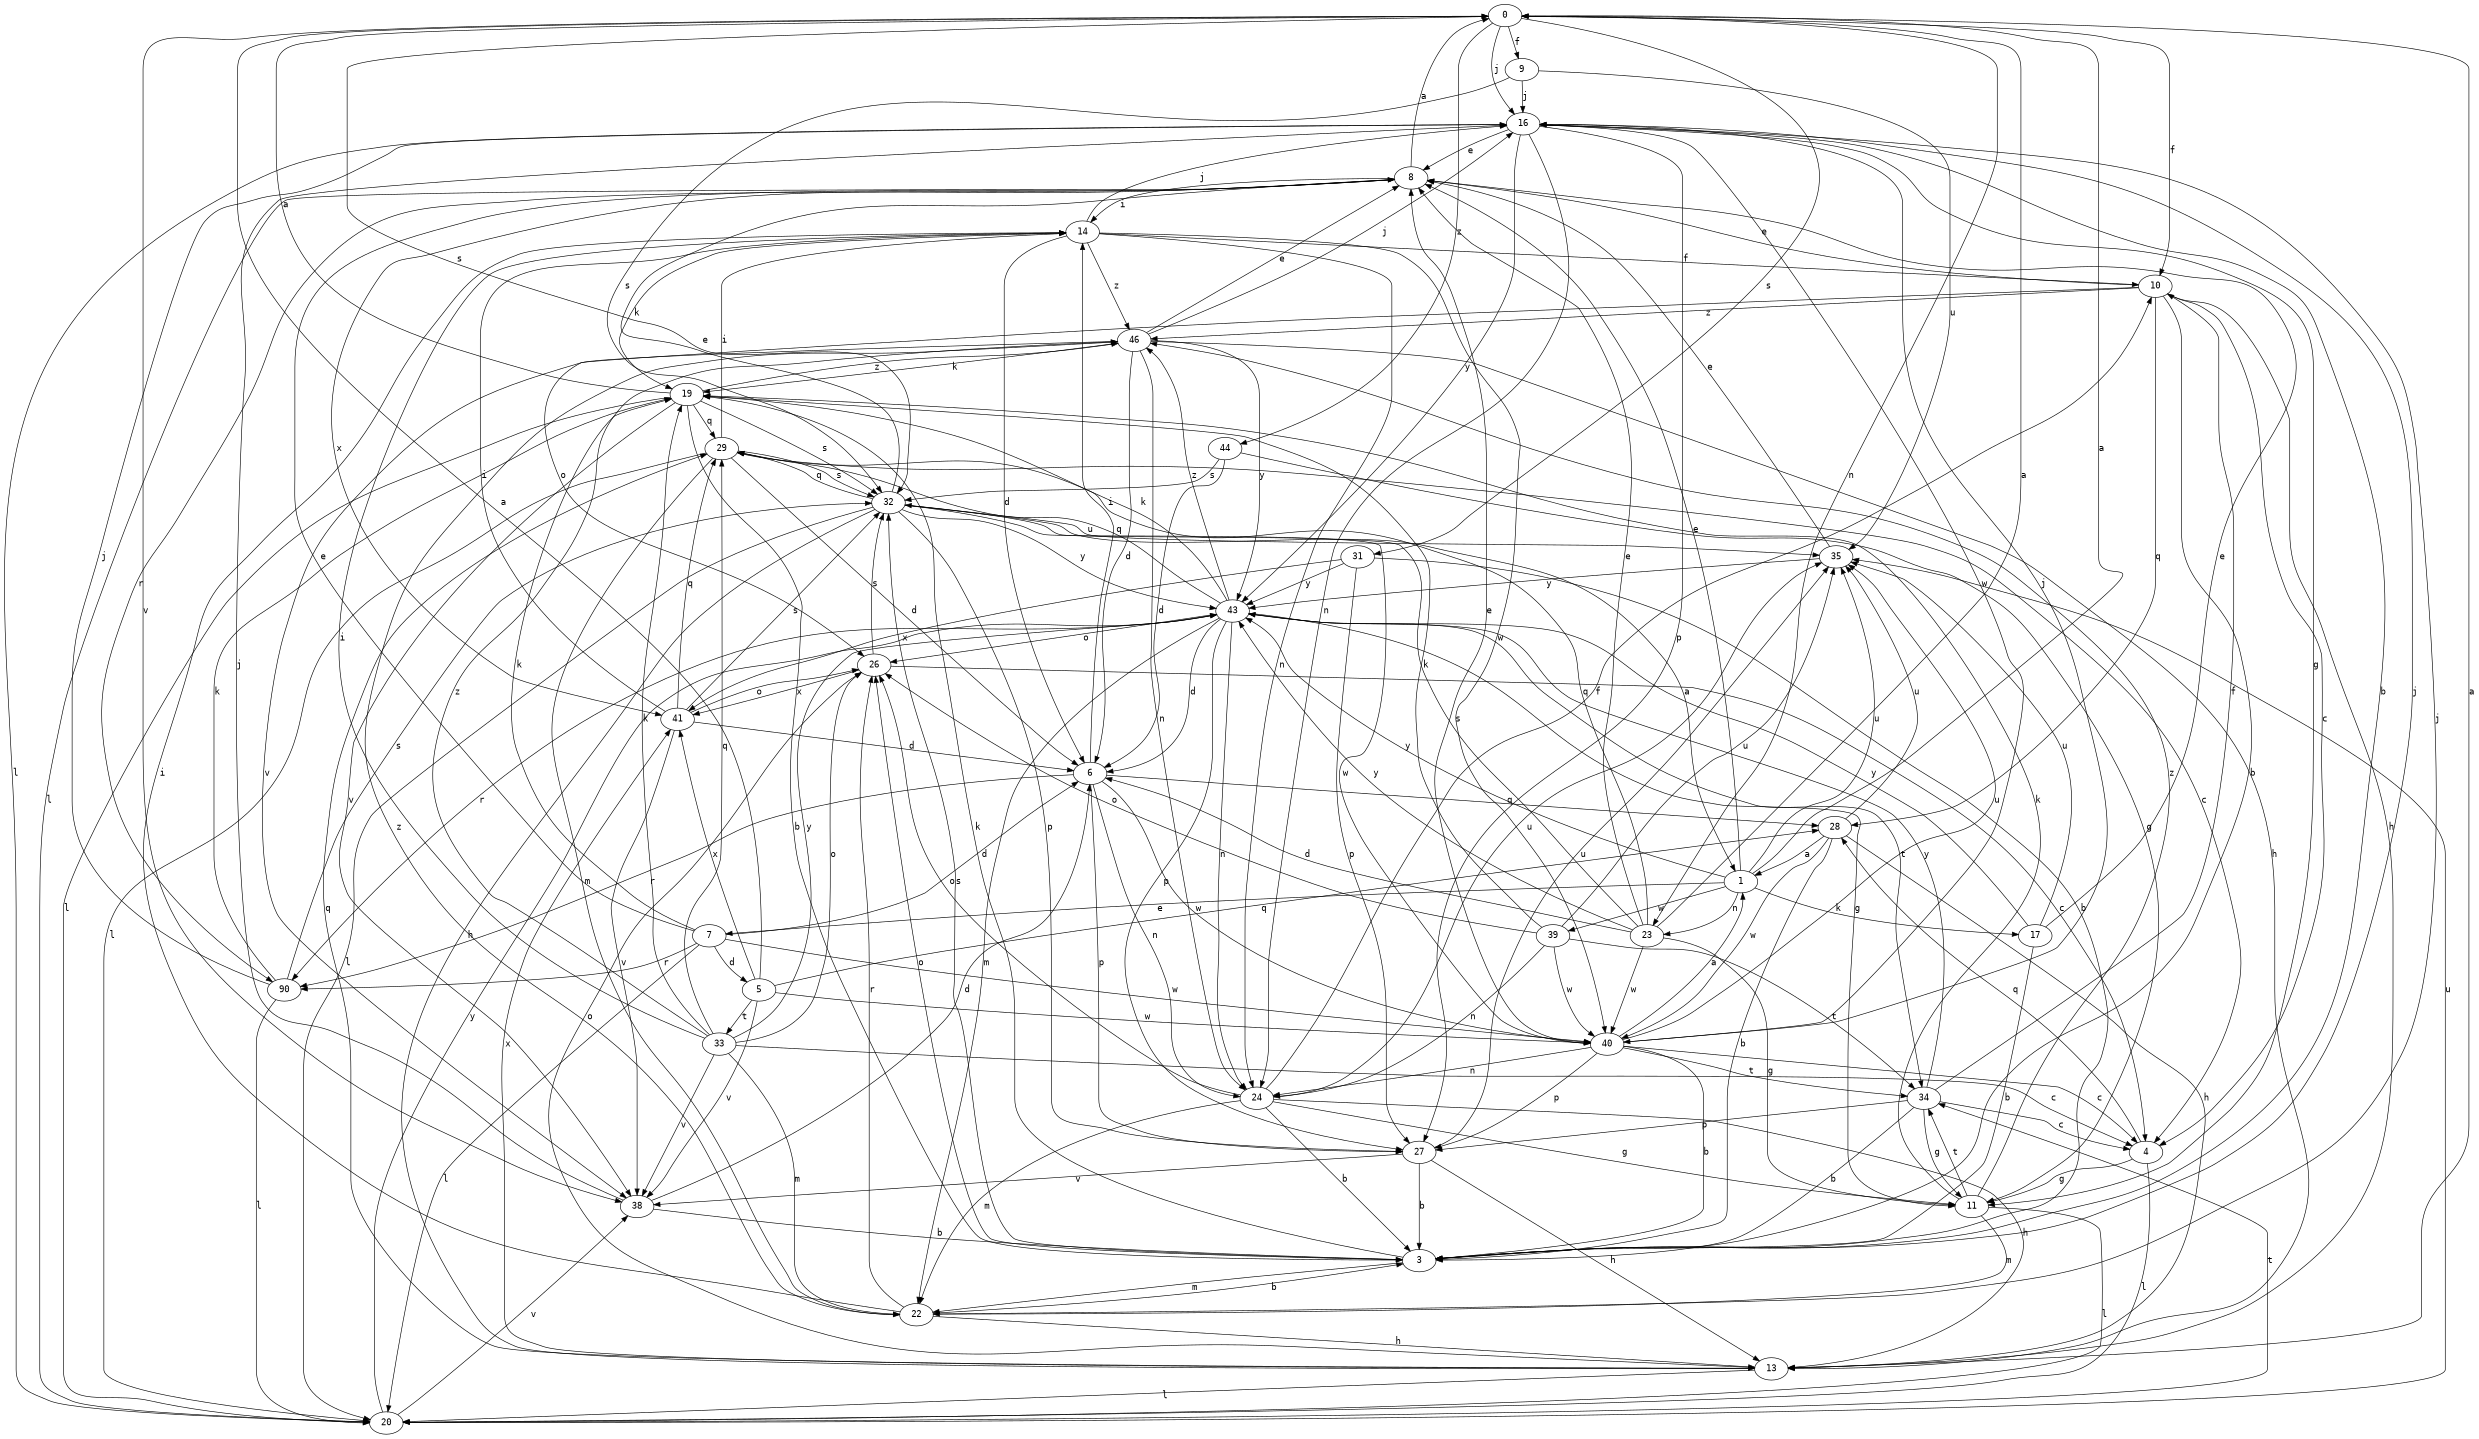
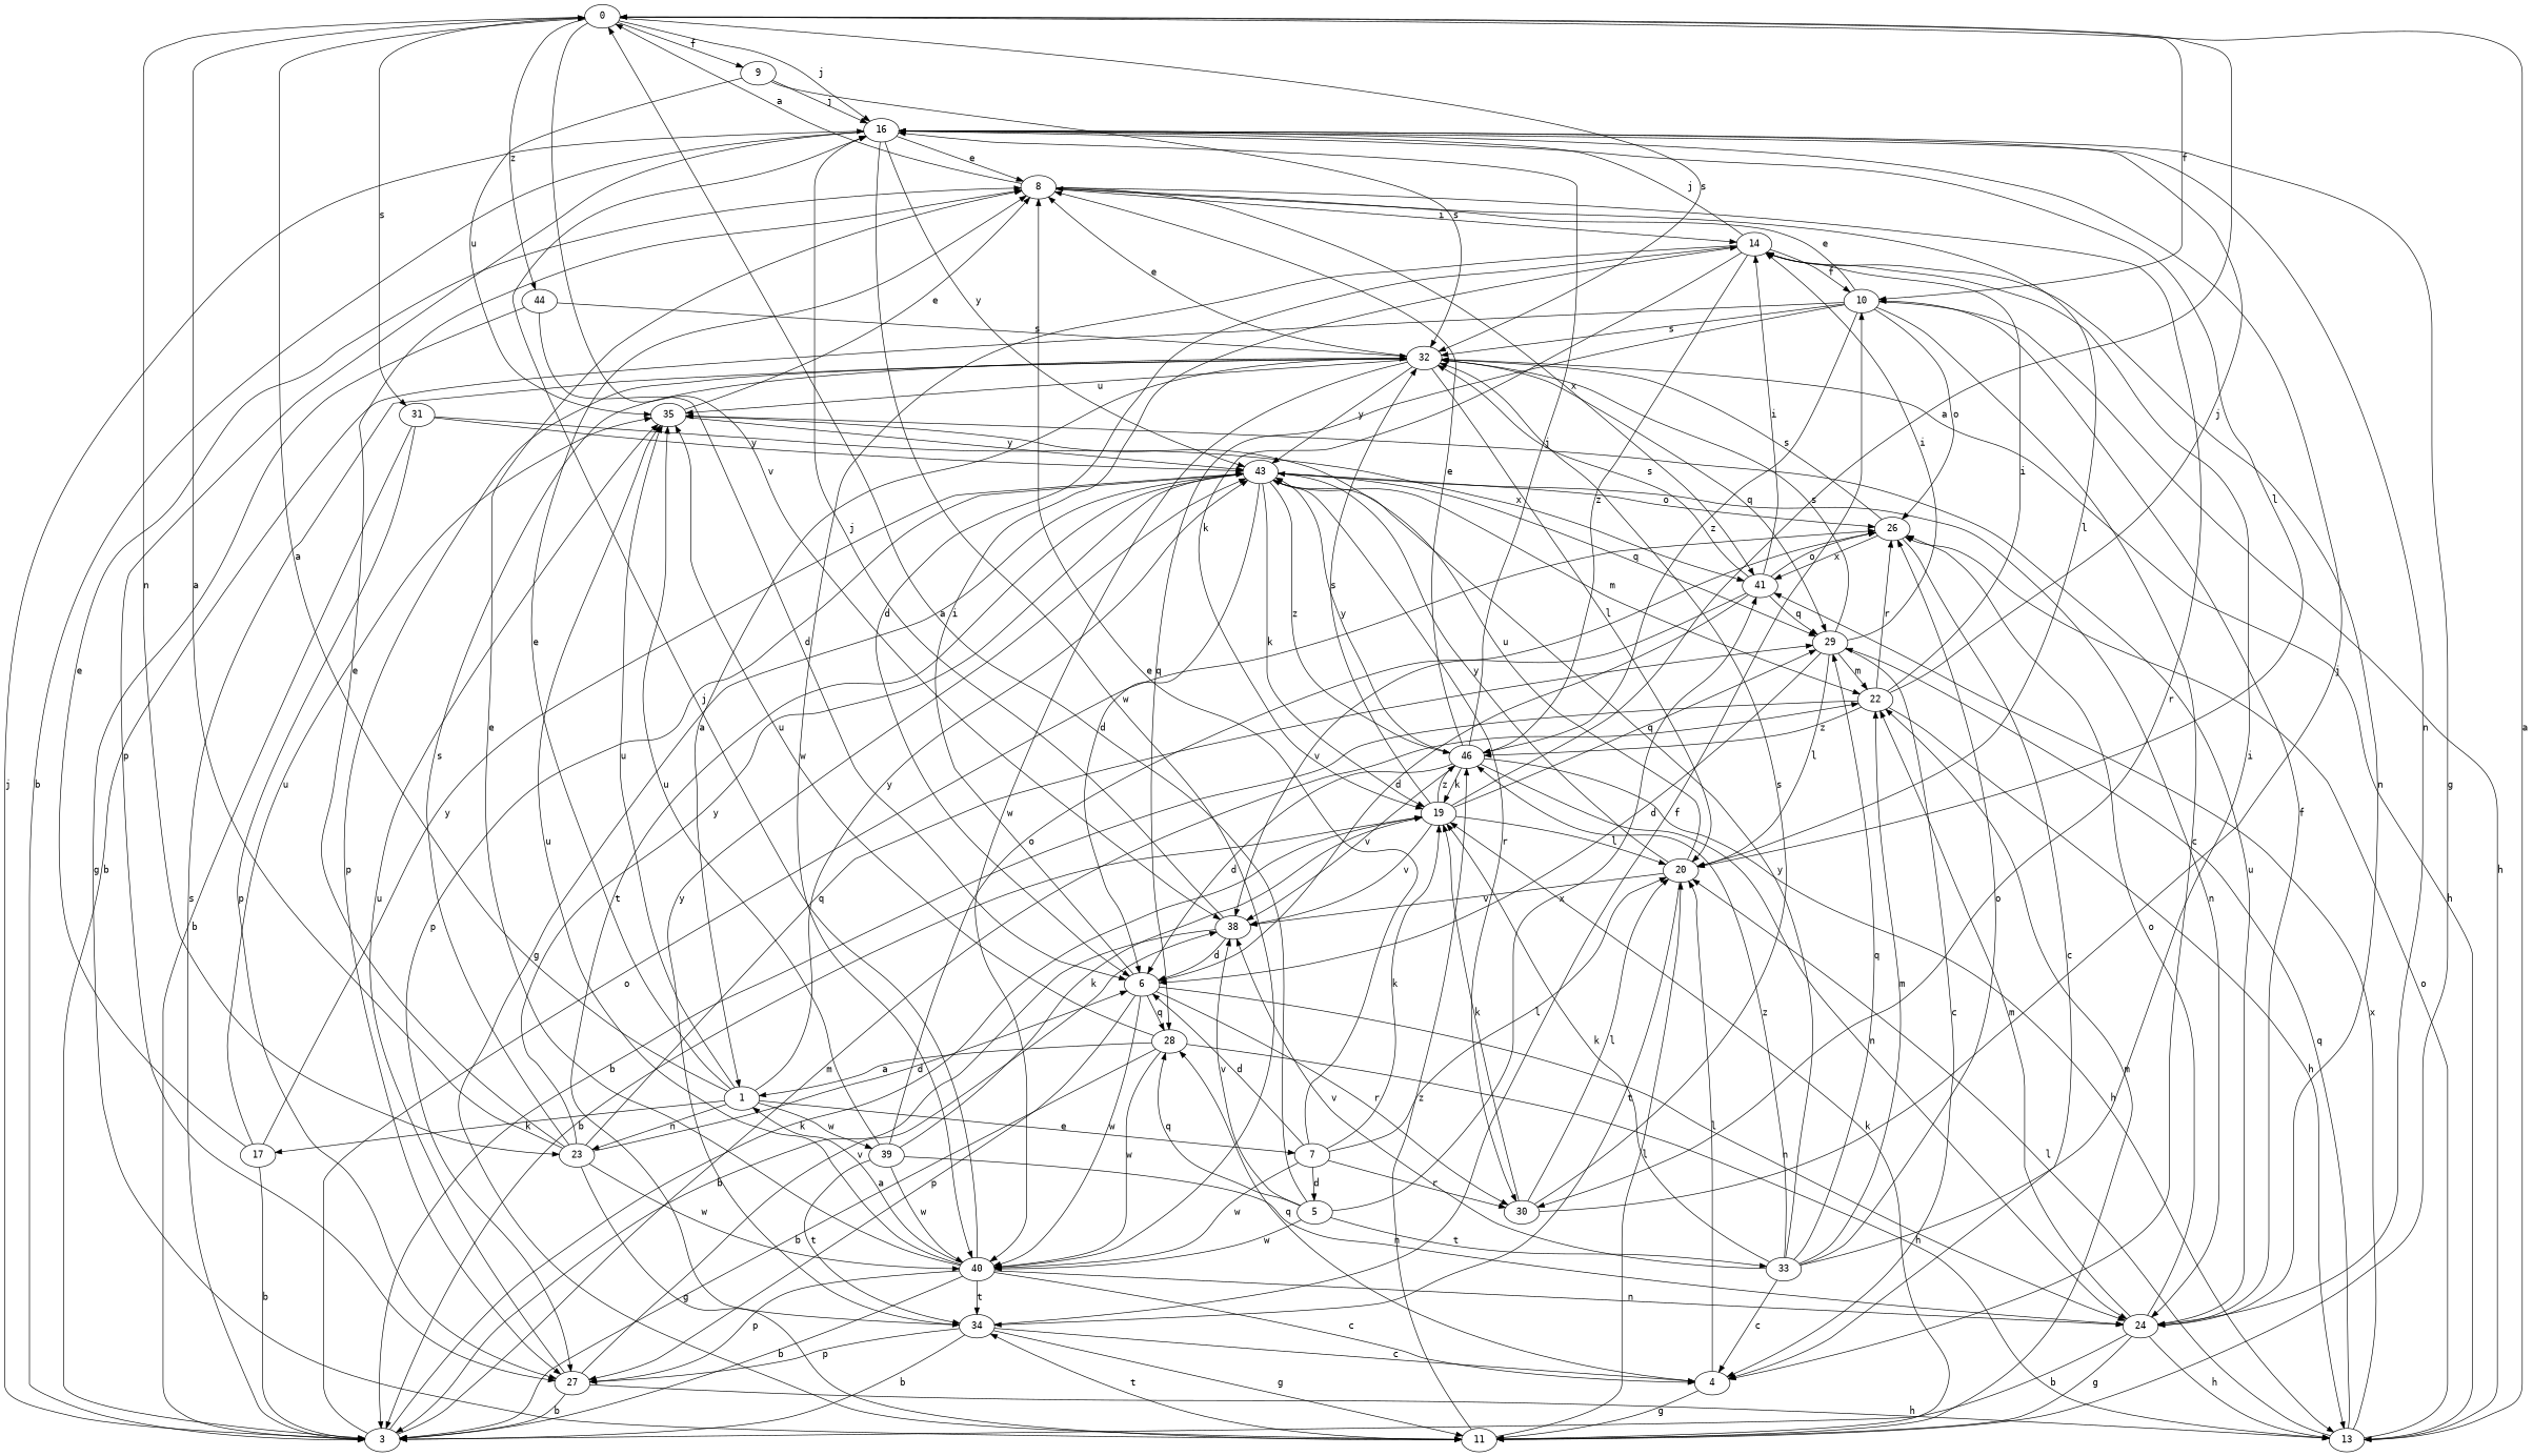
  strict digraph {
    fontname="DejaVu Sans Mono"
    node [fontname="DejaVu Sans Mono"]
    edge [fontname="DejaVu Sans Mono"]
    0
    9
    10
    16
    23
    31
    32
    38
    44
    35
    8
    3
    26
    4
    28
    13
    46
    43
    11
    20
    40
    24
    27
    6
    29
    41
    1
    7
    17
    39
    19
-   30 [label=90]
+   30
    5
    14
    34
    22
    33
    0 -> 9 [label=f]
    0 -> 10 [label=f]
    0 -> 16 [label=j]
    0 -> 23 [label=n]
    0 -> 31 [label=s]
    0 -> 32 [label=s]
    0 -> 38 [label=v]
    0 -> 44 [label=z]
    9 -> 16 [label=j]
    9 -> 32 [label=s]
    9 -> 35 [label=u]
+   10 -> 32 [label=s]
    10 -> 8 [label=e]
    10 -> 3 [label=b]
    10 -> 26 [label=o]
    10 -> 4 [label=c]
    10 -> 28 [label=q]
    10 -> 13 [label=h]
    10 -> 46 [label=z]
    16 -> 8 [label=e]
    16 -> 3 [label=b]
    16 -> 43 [label=y]
    16 -> 11 [label=g]
    16 -> 20 [label=l]
    16 -> 40 [label=w]
    16 -> 24 [label=n]
    16 -> 27 [label=p]
    23 -> 0 [label=a]
    23 -> 32 [label=s]
    23 -> 8 [label=e]
    23 -> 43 [label=y]
    23 -> 11 [label=g]
    23 -> 40 [label=w]
    23 -> 6 [label=d]
    23 -> 29 [label=q]
    31 -> 3 [label=b]
    31 -> 43 [label=y]
    31 -> 27 [label=p]
    31 -> 41 [label=x]
    32 -> 35 [label=u]
    32 -> 8 [label=e]
    32 -> 13 [label=h]
    32 -> 43 [label=y]
    32 -> 20 [label=l]
    32 -> 40 [label=w]
    32 -> 27 [label=p]
    32 -> 29 [label=q]
    32 -> 1 [label=a]
    38 -> 16 [label=j]
    38 -> 3 [label=b]
    38 -> 6 [label=d]
    44 -> 32 [label=s]
    44 -> 11 [label=g]
    44 -> 6 [label=d]
    35 -> 8 [label=e]
    35 -> 43 [label=y]
    8 -> 0 [label=a]
    8 -> 20 [label=l]
    8 -> 41 [label=x]
    8 -> 30 [label=r]
    8 -> 14 [label=i]
    3 -> 16 [label=j]
    3 -> 32 [label=s]
    3 -> 26 [label=o]
    3 -> 19 [label=k]
    3 -> 22 [label=m]
    26 -> 32 [label=s]
    26 -> 4 [label=c]
    26 -> 41 [label=x]
    4 -> 28 [label=q]
    4 -> 11 [label=g]
    4 -> 20 [label=l]
    28 -> 35 [label=u]
    28 -> 3 [label=b]
    28 -> 13 [label=h]
    28 -> 40 [label=w]
    28 -> 1 [label=a]
    13 -> 0 [label=a]
    13 -> 26 [label=o]
    13 -> 20 [label=l]
    13 -> 29 [label=q]
    13 -> 41 [label=x]
    46 -> 16 [label=j]
    46 -> 38 [label=v]
    46 -> 8 [label=e]
    46 -> 13 [label=h]
    46 -> 43 [label=y]
    46 -> 24 [label=n]
    46 -> 6 [label=d]
    46 -> 19 [label=k]
    43 -> 26 [label=o]
    43 -> 46 [label=z]
    43 -> 11 [label=g]
    43 -> 24 [label=n]
    43 -> 27 [label=p]
    43 -> 6 [label=d]
    43 -> 29 [label=q]
    43 -> 19 [label=k]
    43 -> 30 [label=r]
    43 -> 34 [label=t]
    43 -> 22 [label=m]
    11 -> 46 [label=z]
    11 -> 20 [label=l]
    11 -> 19 [label=k]
    11 -> 34 [label=t]
    11 -> 22 [label=m]
    20 -> 38 [label=v]
    20 -> 35 [label=u]
    20 -> 43 [label=y]
    20 -> 34 [label=t]
    40 -> 16 [label=j]
    40 -> 35 [label=u]
    40 -> 8 [label=e]
    40 -> 3 [label=b]
    40 -> 4 [label=c]
    40 -> 24 [label=n]
    40 -> 27 [label=p]
    40 -> 1 [label=a]
    40 -> 34 [label=t]
    24 -> 10 [label=f]
    24 -> 35 [label=u]
    24 -> 3 [label=b]
    24 -> 26 [label=o]
    24 -> 13 [label=h]
    24 -> 11 [label=g]
    24 -> 22 [label=m]
    27 -> 38 [label=v]
    27 -> 35 [label=u]
    27 -> 3 [label=b]
    27 -> 13 [label=h]
    6 -> 28 [label=q]
    6 -> 40 [label=w]
    6 -> 24 [label=n]
    6 -> 27 [label=p]
    6 -> 30 [label=r]
    6 -> 14 [label=i]
    29 -> 32 [label=s]
    29 -> 4 [label=c]
    29 -> 20 [label=l]
    29 -> 6 [label=d]
    29 -> 14 [label=i]
    29 -> 22 [label=m]
    41 -> 32 [label=s]
    41 -> 38 [label=v]
    41 -> 26 [label=o]
    41 -> 6 [label=d]
    41 -> 29 [label=q]
    41 -> 14 [label=i]
    1 -> 0 [label=a]
    1 -> 23 [label=n]
    1 -> 35 [label=u]
    1 -> 8 [label=e]
    1 -> 43 [label=y]
    1 -> 7 [label=e]
    1 -> 17 [label=k]
    1 -> 39 [label=w]
    7 -> 8 [label=e]
    7 -> 20 [label=l]
    7 -> 40 [label=w]
    7 -> 6 [label=d]
    7 -> 19 [label=k]
    7 -> 30 [label=r]
    7 -> 5 [label=d]
    17 -> 35 [label=u]
    17 -> 8 [label=e]
    17 -> 3 [label=b]
    17 -> 43 [label=y]
    39 -> 35 [label=u]
    39 -> 26 [label=o]
    39 -> 40 [label=w]
    39 -> 24 [label=n]
    39 -> 19 [label=k]
    39 -> 34 [label=t]
    19 -> 0 [label=a]
    19 -> 32 [label=s]
    19 -> 38 [label=v]
    19 -> 3 [label=b]
    19 -> 46 [label=z]
    19 -> 20 [label=l]
    19 -> 29 [label=q]
    30 -> 16 [label=j]
    30 -> 32 [label=s]
    30 -> 20 [label=l]
    30 -> 19 [label=k]
    5 -> 0 [label=a]
    5 -> 38 [label=v]
    5 -> 28 [label=q]
    5 -> 40 [label=w]
    5 -> 41 [label=x]
    5 -> 33 [label=t]
    14 -> 10 [label=f]
    14 -> 16 [label=j]
    14 -> 46 [label=z]
    14 -> 40 [label=w]
    14 -> 24 [label=n]
    14 -> 6 [label=d]
    14 -> 19 [label=k]
    34 -> 10 [label=f]
    34 -> 3 [label=b]
    34 -> 4 [label=c]
    34 -> 43 [label=y]
    34 -> 11 [label=g]
    34 -> 27 [label=p]
    22 -> 16 [label=j]
    22 -> 3 [label=b]
    22 -> 26 [label=r]
    22 -> 13 [label=h]
    22 -> 46 [label=z]
    22 -> 14 [label=i]
    33 -> 38 [label=v]
    33 -> 26 [label=o]
    33 -> 4 [label=c]
    33 -> 46 [label=z]
    33 -> 43 [label=y]
    33 -> 29 [label=q]
    33 -> 19 [label=k]
    33 -> 14 [label=i]
    33 -> 22 [label=m]
  }
